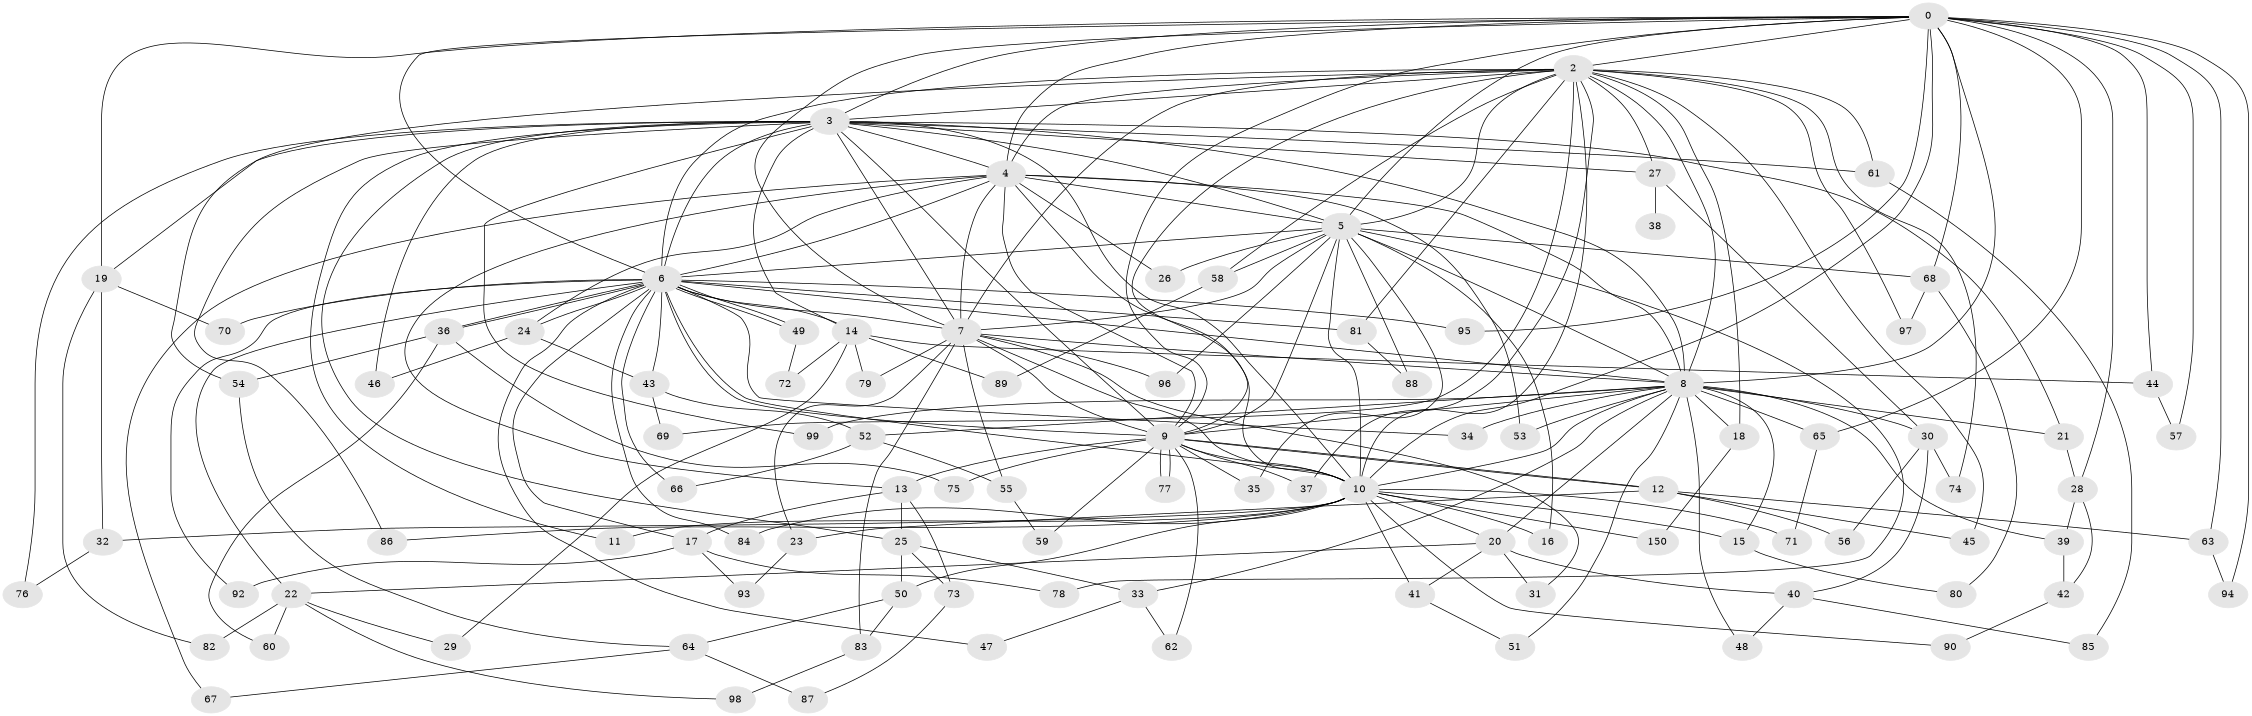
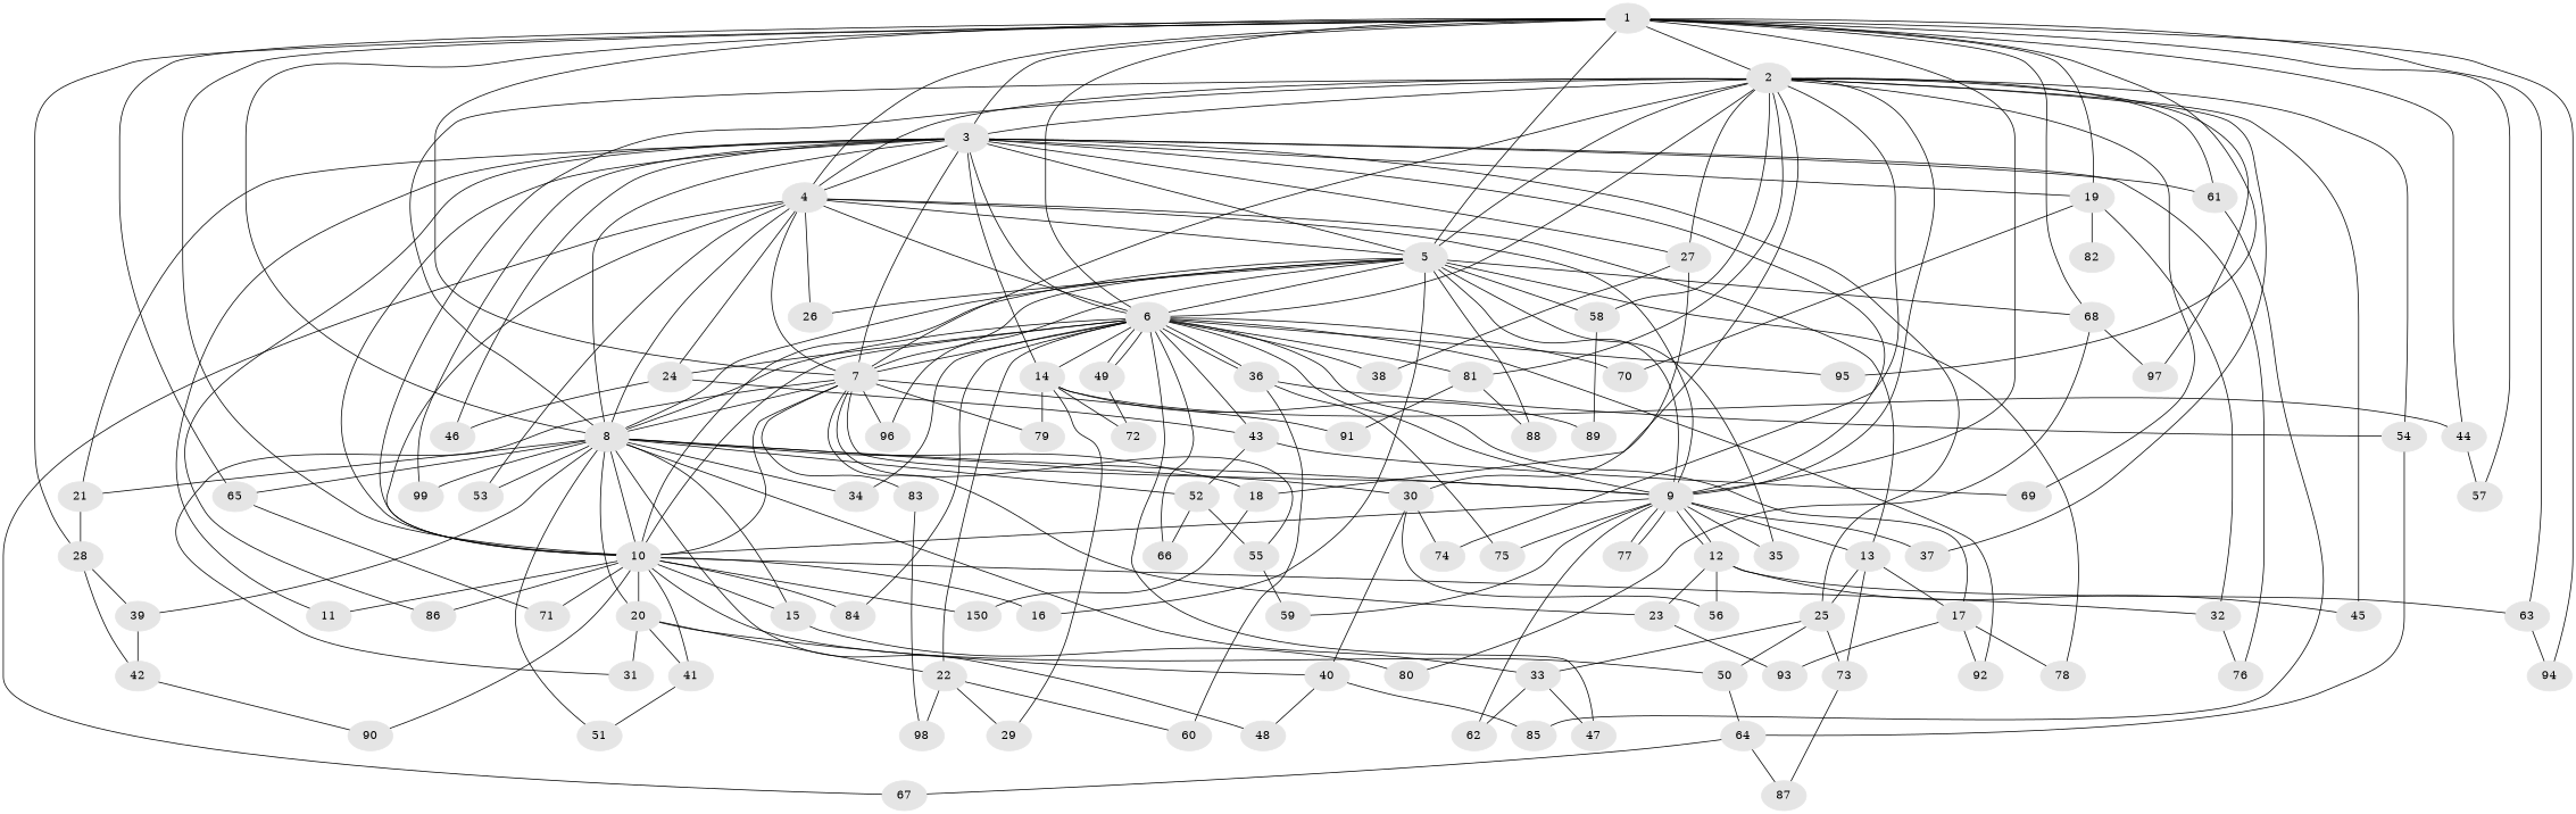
  graph {
    node [color=gray90 style=filled]
-   1 [label=0]
+   1
    2
    3
    4
    5
    6
    7
    8
    9
    10
    19
    28
    44
    57
    63
    65
    68
    94
    95
    18
    27
    37
    45
    54
    58
    61
    69
    74
    81
    97
    11
    14
    21
    25
    46
    76
    86
    99
    13
    24
    26
    53
    67
    16
    35
    78
    88
    96
    17
    22
    34
    36
    38
    43
    47
    49
    66
    70
    84
    92
    23
    31
    55
    79
    83
+   91
    15
    20
    30
    33
    39
    48
    51
    52
    12
    59
    62
    75
    77
    32
    41
    50
    71
    90
    n85 [label=150]
    82
    42
    80
    64
    89
    85
    29
    72
    73
    93
    60
    98
    40
    56
    87
    1 -- 2
    1 -- 3
    1 -- 4
    1 -- 5
    1 -- 6
    1 -- 7
    1 -- 8
    1 -- 9
    1 -- 10
    1 -- 19
    1 -- 28
    1 -- 44
    1 -- 57
    1 -- 63
    1 -- 65
    1 -- 68
    1 -- 94
    1 -- 95
    2 -- 3
    2 -- 4
    2 -- 5
    2 -- 6
    2 -- 7
    2 -- 8
    2 -- 9
    2 -- 10
    2 -- 18
    2 -- 27
    2 -- 37
    2 -- 45
    2 -- 54
    2 -- 58
    2 -- 61
    2 -- 69
    2 -- 74
    2 -- 81
    2 -- 97
    3 -- 4
    3 -- 5
    3 -- 6
    3 -- 7
    3 -- 8
    3 -- 9
    3 -- 10
    3 -- 19
    3 -- 27
    3 -- 61
    3 -- 11
    3 -- 14
    3 -- 21
    3 -- 25
    3 -- 46
    3 -- 76
    3 -- 86
    3 -- 99
    4 -- 5
    4 -- 6
    4 -- 7
    4 -- 8
    4 -- 9
    4 -- 10
    4 -- 13
    4 -- 24
    4 -- 26
    4 -- 53
    4 -- 67
    5 -- 6
    5 -- 7
    5 -- 8
    5 -- 9
    5 -- 10
    5 -- 68
    5 -- 58
    5 -- 26
    5 -- 16
    5 -- 35
    5 -- 78
    5 -- 88
    5 -- 96
    6 -- 7
    6 -- 8
    6 -- 9
    6 -- 10
    6 -- 95
    6 -- 81
    6 -- 14
    6 -- 24
    6 -- 17
    6 -- 22
    6 -- 34
    6 -- 36
    6 -- 36
+   6 -- 38
    6 -- 43
    6 -- 47
    6 -- 49
    6 -- 49
    6 -- 66
    6 -- 70
    6 -- 84
    6 -- 92
    7 -- 8
    7 -- 9
    7 -- 10
    7 -- 96
    7 -- 23
    7 -- 31
    7 -- 55
    7 -- 79
    7 -- 83
+   7 -- 91
    8 -- 9
    8 -- 10
    8 -- 65
    8 -- 18
    8 -- 21
    8 -- 99
    8 -- 53
    8 -- 34
    8 -- 15
    8 -- 20
    8 -- 30
    8 -- 33
    8 -- 39
    8 -- 48
    8 -- 51
    8 -- 52
    9 -- 10
    9 -- 37
    9 -- 13
    9 -- 35
    9 -- 12
    9 -- 12
    9 -- 59
    9 -- 62
    9 -- 75
    9 -- 77
    9 -- 77
    10 -- 11
    10 -- 86
    10 -- 16
    10 -- 84
    10 -- 15
    10 -- 20
    10 -- 32
    10 -- 41
    10 -- 50
    10 -- 71
    10 -- 90
    10 -- n85
    19 -- 70
    19 -- 32
    19 -- 82
    28 -- 39
    28 -- 42
    44 -- 57
    63 -- 94
    65 -- 71
    68 -- 97
    68 -- 80
    18 -- n85
    27 -- 38
    27 -- 30
    54 -- 64
    58 -- 89
    61 -- 85
    81 -- 88
+   81 -- 91
    14 -- 44
    14 -- 79
    14 -- 89
    14 -- 29
    14 -- 72
    21 -- 28
    25 -- 33
    25 -- 50
    25 -- 73
    13 -- 25
    13 -- 17
    13 -- 73
    24 -- 46
    24 -- 43
    17 -- 78
    17 -- 92
    17 -- 93
-   22 -- 82
    22 -- 29
    22 -- 60
    22 -- 98
    36 -- 54
    36 -- 75
    36 -- 60
    43 -- 69
    43 -- 52
    49 -- 72
    23 -- 93
    55 -- 59
    83 -- 98
    15 -- 80
    20 -- 22
    20 -- 31
    20 -- 41
    20 -- 40
    30 -- 74
    30 -- 40
    30 -- 56
    33 -- 47
    33 -- 62
    39 -- 42
    52 -- 66
    52 -- 55
    12 -- 63
    12 -- 45
    12 -- 23
    12 -- 56
    32 -- 76
    41 -- 51
-   50 -- 83
    50 -- 64
    42 -- 90
    64 -- 67
    64 -- 87
    73 -- 87
    40 -- 48
    40 -- 85
  }
